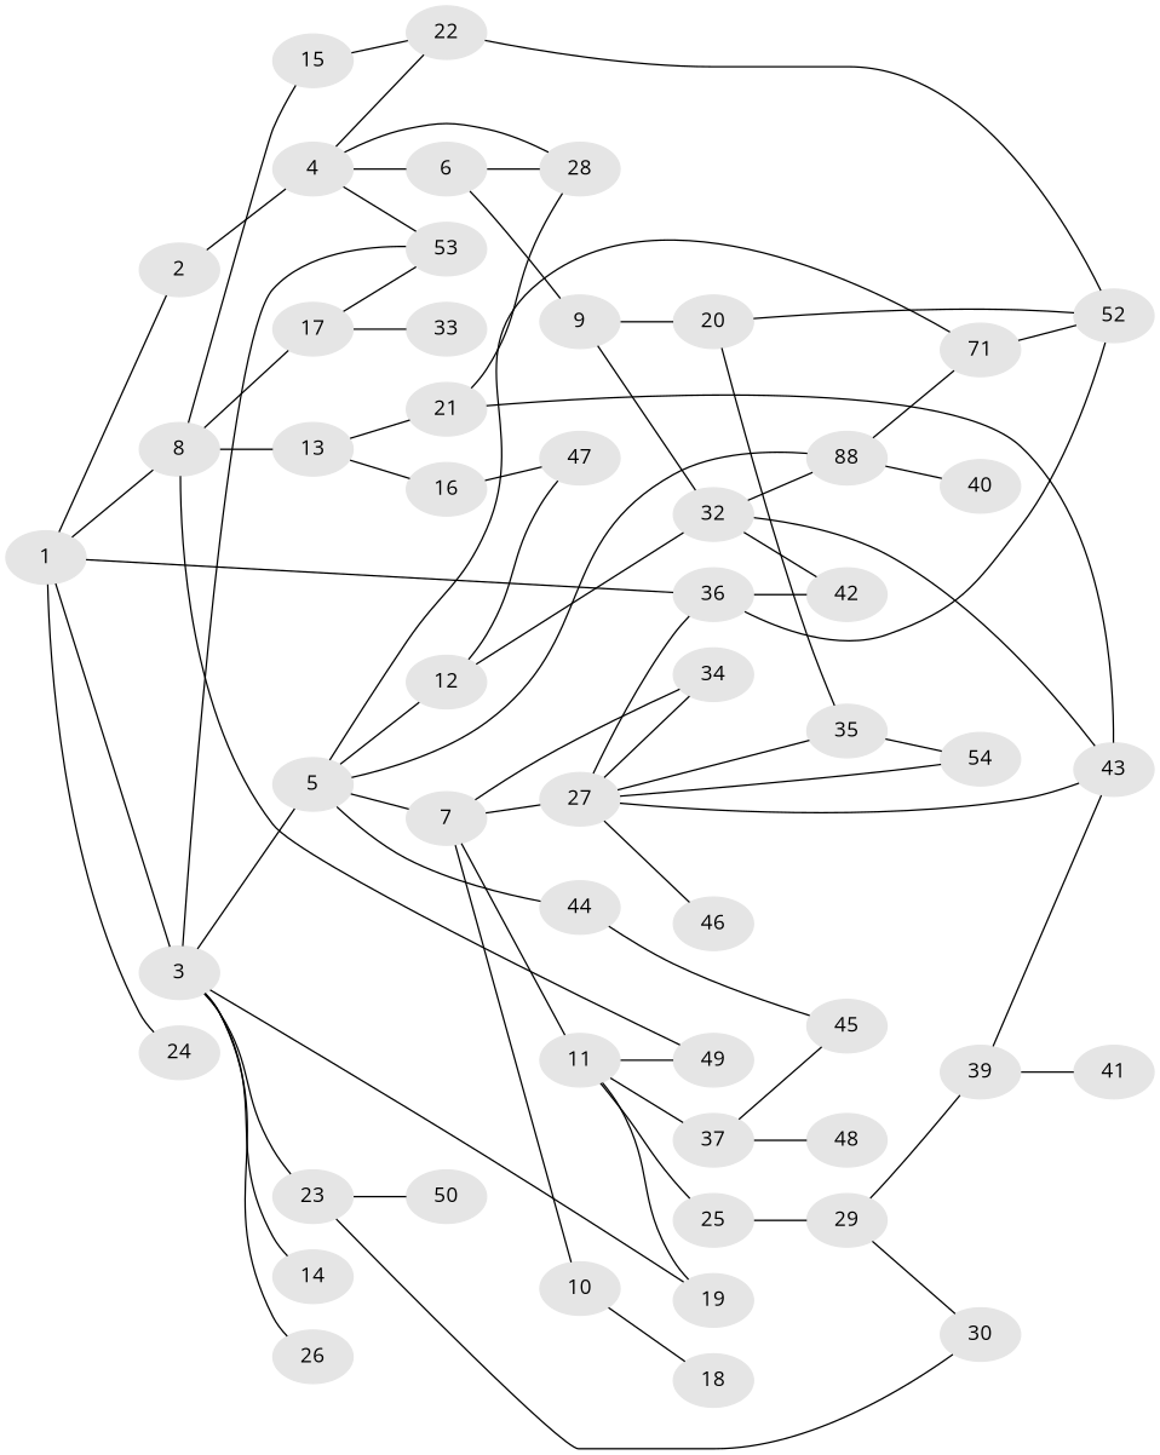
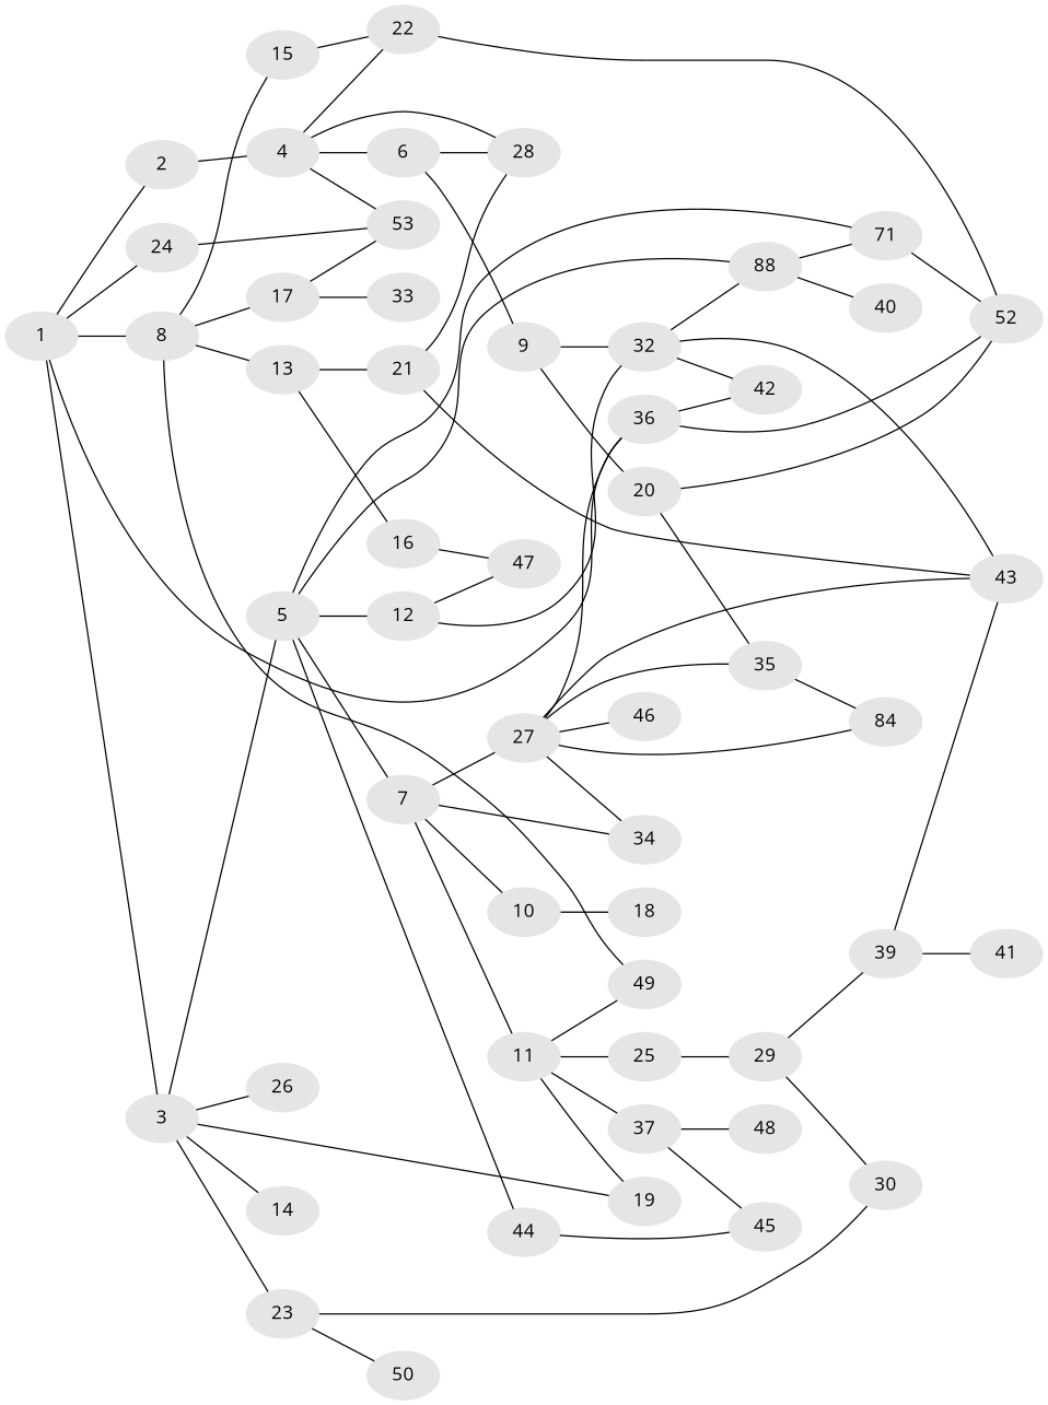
  graph {
    fontname="Open Sans"
    rankdir=LR
    node [color=gray90 fontname="Open Sans" style=filled]
    edge [fontname="Open Sans"]
    1
    2
    3
    8
    24
    36
    4
    5
    14
    19
    23
    26
    53
    13
    15
    17
    49
    52
    42
    6
    22
    28
    7
    12
    n25 [label=88]
    44
    n27 [label=71]
    30
    50
    9
    10
    11
    27
    34
    32
    47
    40
    45
    20
    18
    25
    37
    35
    43
    46
-   54
+   54 [label=84]
    16
    21
    33
    29
    48
    39
    41
    1 -- 2
    1 -- 3
    1 -- 8
    1 -- 24
    1 -- 36
    2 -- 4
    3 -- 5
    3 -- 14
    3 -- 19
    3 -- 23
    3 -- 26
-   3 -- 53
+   24 -- 53
    8 -- 13
    8 -- 15
    8 -- 17
    8 -- 49
    36 -- 52
    36 -- 42
    4 -- 53
    4 -- 6
    4 -- 22
    4 -- 28
    5 -- 7
    5 -- 12
    5 -- n25
    5 -- 44
    5 -- n27
    23 -- 30
    23 -- 50
    13 -- 16
    13 -- 21
    15 -- 22
    17 -- 53
    17 -- 33
    6 -- 28
    6 -- 9
    22 -- 52
    7 -- 10
    7 -- 11
    7 -- 27
    7 -- 34
    12 -- 32
    12 -- 47
    n25 -- n27
    n25 -- 40
    44 -- 45
    n27 -- 52
    9 -- 32
    9 -- 20
    10 -- 18
    11 -- 19
    11 -- 49
    11 -- 25
    11 -- 37
    27 -- 36
    27 -- 34
    27 -- 35
    27 -- 43
    27 -- 46
    27 -- 54
    32 -- 42
    32 -- n25
    32 -- 43
    20 -- 52
    20 -- 35
    25 -- 29
    37 -- 45
    37 -- 48
    35 -- 54
    16 -- 47
    21 -- 28
    21 -- 43
    29 -- 30
    29 -- 39
    39 -- 43
    39 -- 41
  }
